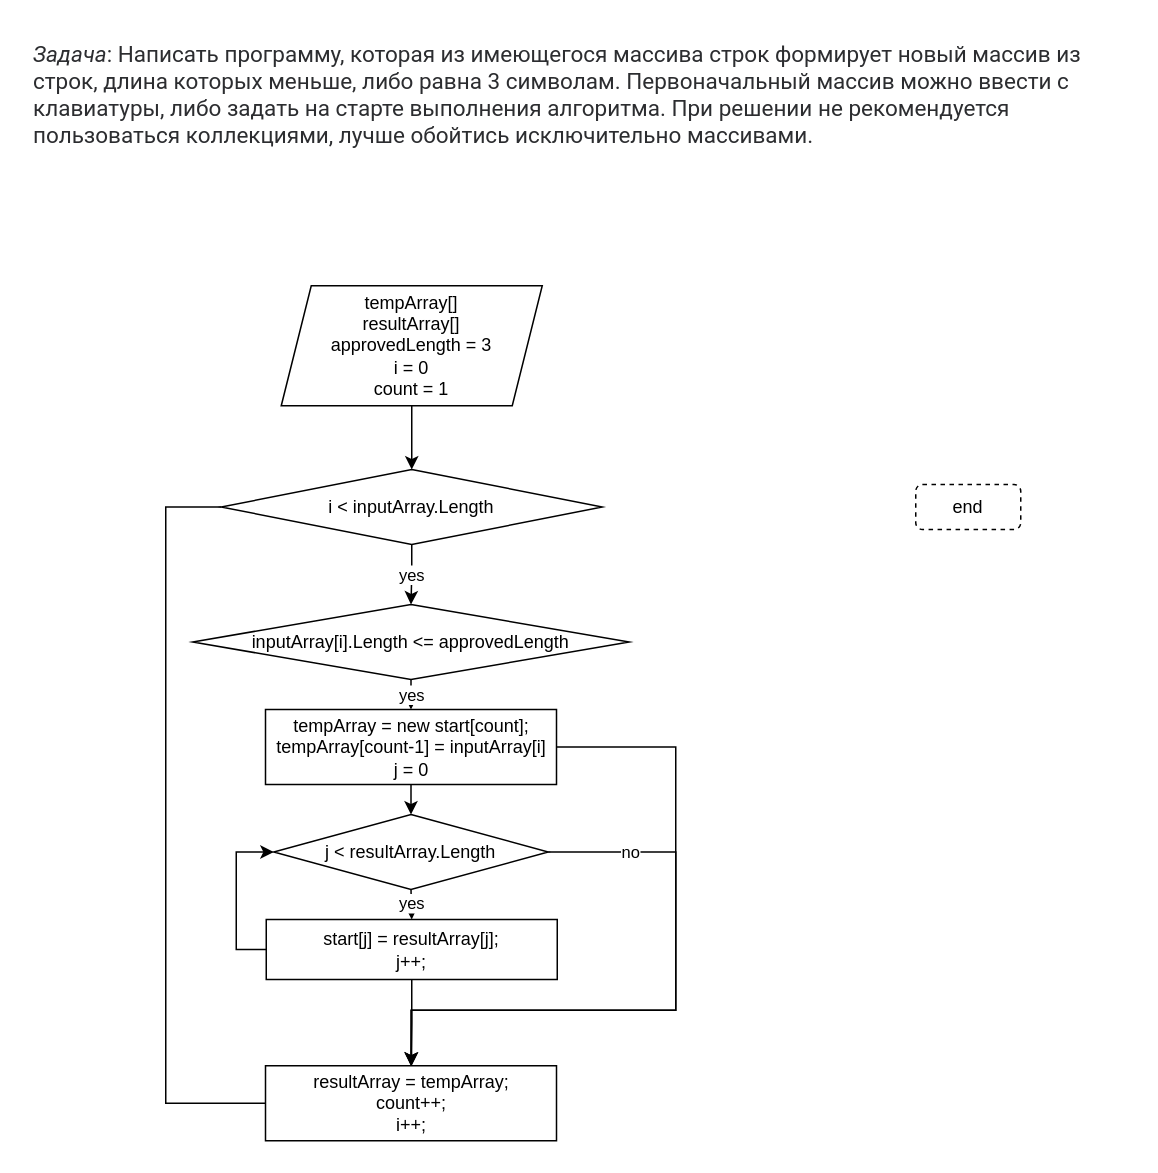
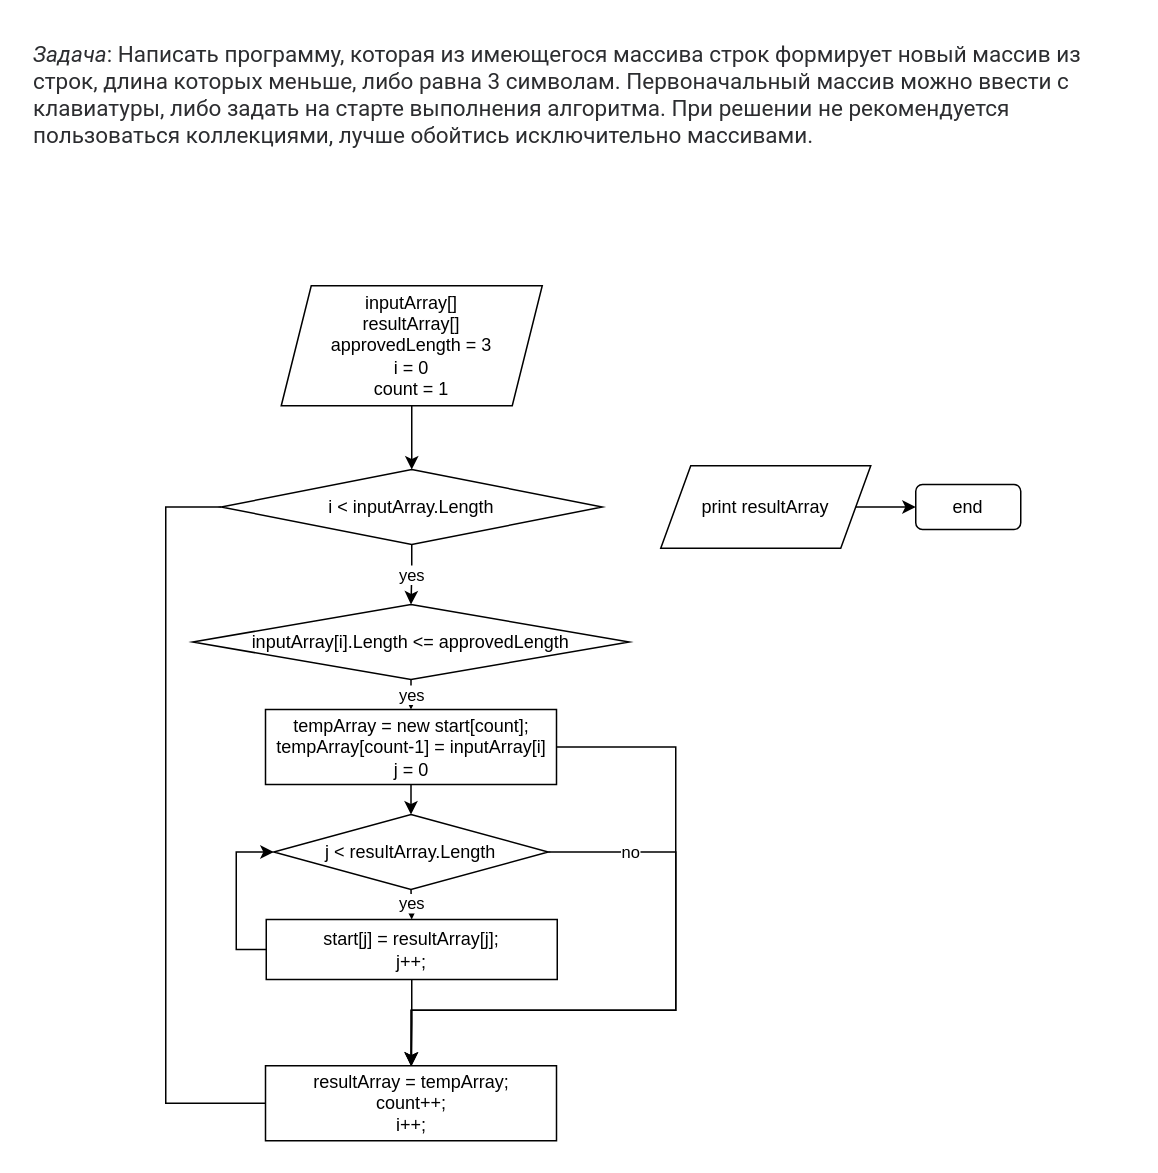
  <mxCell id="0" />
  <mxCell id="1" parent="0" />
  <mxCell id="2" value="&lt;em style=&quot;box-sizing: border-box; color: rgb(44, 45, 48); font-family: Roboto, &amp;quot;San Francisco&amp;quot;, &amp;quot;Helvetica Neue&amp;quot;, Helvetica, Arial; font-size: 15px; background-color: rgb(255, 255, 255);&quot;&gt;Задача&lt;/em&gt;&lt;span style=&quot;color: rgb(44, 45, 48); font-family: Roboto, &amp;quot;San Francisco&amp;quot;, &amp;quot;Helvetica Neue&amp;quot;, Helvetica, Arial; font-size: 15px; background-color: rgb(255, 255, 255);&quot;&gt;: Написать программу, которая из имеющегося массива строк формирует новый массив из строк, длина которых меньше, либо равна 3 символам. Первоначальный массив можно ввести с клавиатуры, либо задать на старте выполнения алгоритма. При решении не рекомендуется пользоваться коллекциями, лучше обойтись исключительно массивами.&lt;/span&gt;" style="text;whiteSpace=wrap;html=1;" vertex="1" parent="1"><mxGeometry x="20" y="20" width="730" height="40" as="geometry" /></mxCell>
  <mxCell id="3" style="edgeStyle=orthogonalEdgeStyle;rounded=0;orthogonalLoop=1;jettySize=auto;html=1;exitX=0.5;exitY=1;exitDx=0;exitDy=0;entryX=0.5;entryY=0;entryDx=0;entryDy=0;" edge="1" parent="1" source="4" target="8"><mxGeometry relative="1" as="geometry" /></mxCell>
- <mxCell id="4" value="tempArray[]&lt;br&gt;resultArray[]&lt;br&gt;approvedLength = 3&lt;br&gt;i = 0&lt;br&gt;count = 1" style="shape=parallelogram;perimeter=parallelogramPerimeter;whiteSpace=wrap;html=1;fixedSize=1;" vertex="1" parent="1"><mxGeometry x="187" y="190" width="174" height="80" as="geometry" /></mxCell>
+ <mxCell id="4" value="inputArray[]&lt;br&gt;resultArray[]&lt;br&gt;approvedLength = 3&lt;br&gt;i = 0&lt;br&gt;count = 1" style="shape=parallelogram;perimeter=parallelogramPerimeter;whiteSpace=wrap;html=1;fixedSize=1;" vertex="1" parent="1"><mxGeometry x="187" y="190" width="174" height="80" as="geometry" /></mxCell>
  <mxCell id="5" value="yes" style="edgeStyle=orthogonalEdgeStyle;rounded=0;orthogonalLoop=1;jettySize=auto;html=1;exitX=0.5;exitY=1;exitDx=0;exitDy=0;entryX=0.5;entryY=0;entryDx=0;entryDy=0;" edge="1" parent="1" source="6" target="11"><mxGeometry relative="1" as="geometry" /></mxCell>
  <mxCell id="6" value="inputArray[i].Length &amp;lt;= approvedLength" style="rhombus;whiteSpace=wrap;html=1;" vertex="1" parent="1"><mxGeometry x="128" y="402.5" width="291" height="50" as="geometry" /></mxCell>
  <mxCell id="7" value="yes" style="edgeStyle=orthogonalEdgeStyle;rounded=0;orthogonalLoop=1;jettySize=auto;html=1;exitX=0.5;exitY=1;exitDx=0;exitDy=0;entryX=0.5;entryY=0;entryDx=0;entryDy=0;" edge="1" parent="1" source="8" target="6"><mxGeometry relative="1" as="geometry" /></mxCell>
  <mxCell id="8" value="i &amp;lt; inputArray.Length" style="rhombus;whiteSpace=wrap;html=1;" vertex="1" parent="1"><mxGeometry x="147" y="312.5" width="254" height="50" as="geometry" /></mxCell>
  <mxCell id="9" style="edgeStyle=orthogonalEdgeStyle;rounded=0;orthogonalLoop=1;jettySize=auto;html=1;exitX=0.5;exitY=1;exitDx=0;exitDy=0;entryX=0.5;entryY=0;entryDx=0;entryDy=0;" edge="1" parent="1" source="11" target="14"><mxGeometry relative="1" as="geometry" /></mxCell>
  <mxCell id="10" style="edgeStyle=orthogonalEdgeStyle;rounded=0;orthogonalLoop=1;jettySize=auto;html=1;exitX=1;exitY=0.5;exitDx=0;exitDy=0;entryX=0.502;entryY=0.003;entryDx=0;entryDy=0;entryPerimeter=0;" edge="1" parent="1" source="11" target="19"><mxGeometry relative="1" as="geometry"><mxPoint x="274" y="702.5" as="targetPoint" /><Array as="points"><mxPoint x="450" y="497" /><mxPoint x="450" y="673" /><mxPoint x="274" y="673" /></Array></mxGeometry></mxCell>
  <mxCell id="11" value="tempArray = new start[count];&lt;br&gt;tempArray[count-1] = inputArray[i]&lt;br&gt;j = 0" style="rounded=0;whiteSpace=wrap;html=1;" vertex="1" parent="1"><mxGeometry x="176.5" y="472.5" width="194" height="50" as="geometry" /></mxCell>
  <mxCell id="12" value="yes" style="edgeStyle=orthogonalEdgeStyle;rounded=0;orthogonalLoop=1;jettySize=auto;html=1;exitX=0.5;exitY=1;exitDx=0;exitDy=0;entryX=0.5;entryY=0;entryDx=0;entryDy=0;" edge="1" parent="1" source="14" target="17"><mxGeometry relative="1" as="geometry" /></mxCell>
  <mxCell id="13" value="no" style="edgeStyle=orthogonalEdgeStyle;rounded=0;orthogonalLoop=1;jettySize=auto;html=1;exitX=1;exitY=0.5;exitDx=0;exitDy=0;entryX=0.5;entryY=0;entryDx=0;entryDy=0;" edge="1" parent="1" source="14" target="19"><mxGeometry x="-0.722" relative="1" as="geometry"><mxPoint x="274" y="702.5" as="targetPoint" /><Array as="points"><mxPoint x="450" y="568" /><mxPoint x="450" y="673" /><mxPoint x="274" y="673" /></Array><mxPoint x="-1" as="offset" /></mxGeometry></mxCell>
  <mxCell id="14" value="j &amp;lt; resultArray.Length" style="rhombus;whiteSpace=wrap;html=1;" vertex="1" parent="1"><mxGeometry x="182" y="542.5" width="183" height="50" as="geometry" /></mxCell>
  <mxCell id="15" style="edgeStyle=orthogonalEdgeStyle;rounded=0;orthogonalLoop=1;jettySize=auto;html=1;exitX=0;exitY=0.5;exitDx=0;exitDy=0;entryX=0;entryY=0.5;entryDx=0;entryDy=0;" edge="1" parent="1" source="17" target="14"><mxGeometry relative="1" as="geometry" /></mxCell>
  <mxCell id="16" value="" style="edgeStyle=orthogonalEdgeStyle;rounded=0;orthogonalLoop=1;jettySize=auto;html=1;" edge="1" parent="1" source="17" target="19"><mxGeometry relative="1" as="geometry" /></mxCell>
  <mxCell id="17" value="start[j] = resultArray[j];&lt;br&gt;j++;" style="rounded=0;whiteSpace=wrap;html=1;" vertex="1" parent="1"><mxGeometry x="177" y="612.5" width="194" height="40" as="geometry" /></mxCell>
  <mxCell id="18" style="edgeStyle=orthogonalEdgeStyle;rounded=0;orthogonalLoop=1;jettySize=auto;html=1;exitX=0;exitY=0.5;exitDx=0;exitDy=0;entryX=0;entryY=0.5;entryDx=0;entryDy=0;endArrow=none;" edge="1" parent="1" source="19" target="8"><mxGeometry relative="1" as="geometry"><mxPoint x="177" y="727.5" as="sourcePoint" /><Array as="points"><mxPoint x="110" y="735" /><mxPoint x="110" y="338" /></Array></mxGeometry></mxCell>
  <mxCell id="19" value="resultArray = tempArray;&lt;br&gt;count++;&lt;br&gt;i++;" style="rounded=0;whiteSpace=wrap;html=1;" vertex="1" parent="1"><mxGeometry x="176.5" y="710" width="194" height="50" as="geometry" /></mxCell>
- <mxCell id="22" value="end" style="rounded=1;whiteSpace=wrap;html=1;dashed=1;" vertex="1" parent="1"><mxGeometry x="610" y="322.5" width="70" height="30" as="geometry" /></mxCell>
+ <mxCell id="20" style="edgeStyle=orthogonalEdgeStyle;rounded=0;orthogonalLoop=1;jettySize=auto;html=1;exitX=1;exitY=0.5;exitDx=0;exitDy=0;" edge="1" parent="1" source="21" target="22"><mxGeometry relative="1" as="geometry"><mxPoint x="560" y="337.5" as="sourcePoint" /></mxGeometry></mxCell>
+ <mxCell id="21" value="print resultArray" style="shape=parallelogram;perimeter=parallelogramPerimeter;whiteSpace=wrap;html=1;fixedSize=1;" vertex="1" parent="1"><mxGeometry x="440" y="310" width="140" height="55" as="geometry" /></mxCell>
+ <mxCell id="22" value="end" style="rounded=1;whiteSpace=wrap;html=1;" vertex="1" parent="1"><mxGeometry x="610" y="322.5" width="70" height="30" as="geometry" /></mxCell>
